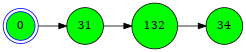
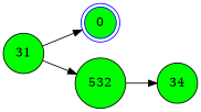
  digraph {
    fontname="DejaVu Serif"
    rankdir=LR
    node [fillcolor=green fontcolor=black fontname="DejaVu Serif" shape=circle style=filled]
    edge [fontname="DejaVu Serif"]
    0 [color=blue shape=doublecircle]
    31
-   132
+   132 [label=532]
    34
-   0 -> 31
+   31 -> 0
    31 -> 132
    132 -> 34
  }
